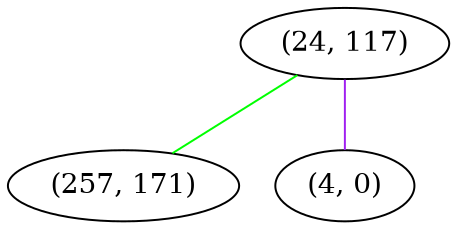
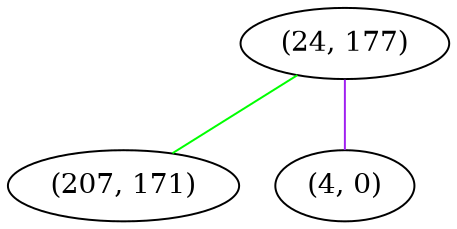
  graph {
-   "(24, 177)" [label="(24, 117)"]
-   "(207, 171)" [label="(257, 171)"]
+   "(24, 177)"
+   "(207, 171)"
    n3 [label="(4, 0)"]
    "(24, 177)" -- "(207, 171)" [color=green weight=2]
    "(24, 177)" -- n3 [color=purple weight=4]
  }
